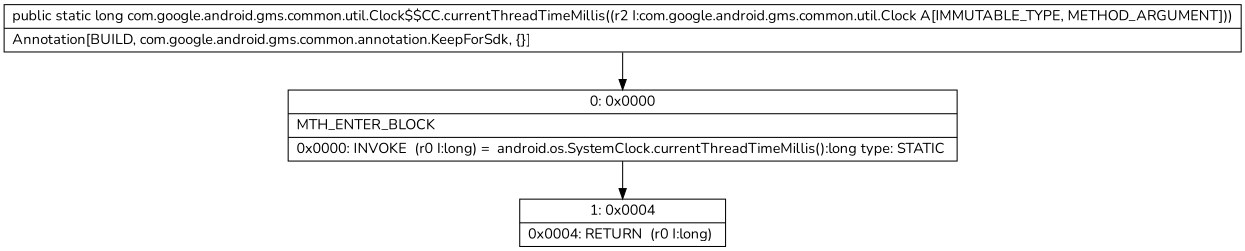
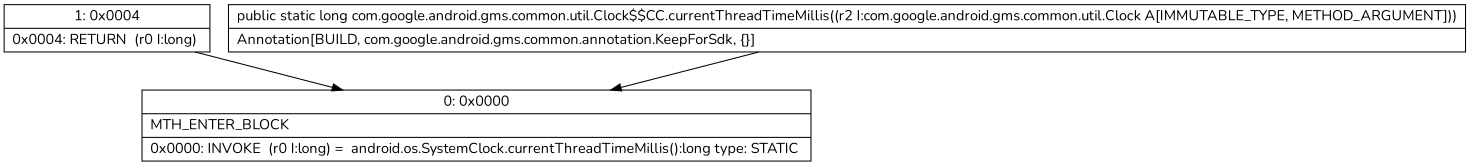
  digraph {
    fontname=Nunito
    node [shape=record fontname=Nunito]
    edge [fontname=Nunito]
    n1 [label="{0\:\ 0x0000|MTH_ENTER_BLOCK\l|0x0000: INVOKE  (r0 I:long) =  android.os.SystemClock.currentThreadTimeMillis():long type: STATIC \l}"]
    n2 [label="{1\:\ 0x0004|0x0004: RETURN  (r0 I:long) \l}"]
    n3 [label="{public static long com.google.android.gms.common.util.Clock$$CC.currentThreadTimeMillis((r2 I:com.google.android.gms.common.util.Clock A[IMMUTABLE_TYPE, METHOD_ARGUMENT]))  | Annotation[BUILD, com.google.android.gms.common.annotation.KeepForSdk, \{\}]\l}"]
-   n1 -> n2
+   n2 -> n1
    n3 -> n1
  }
